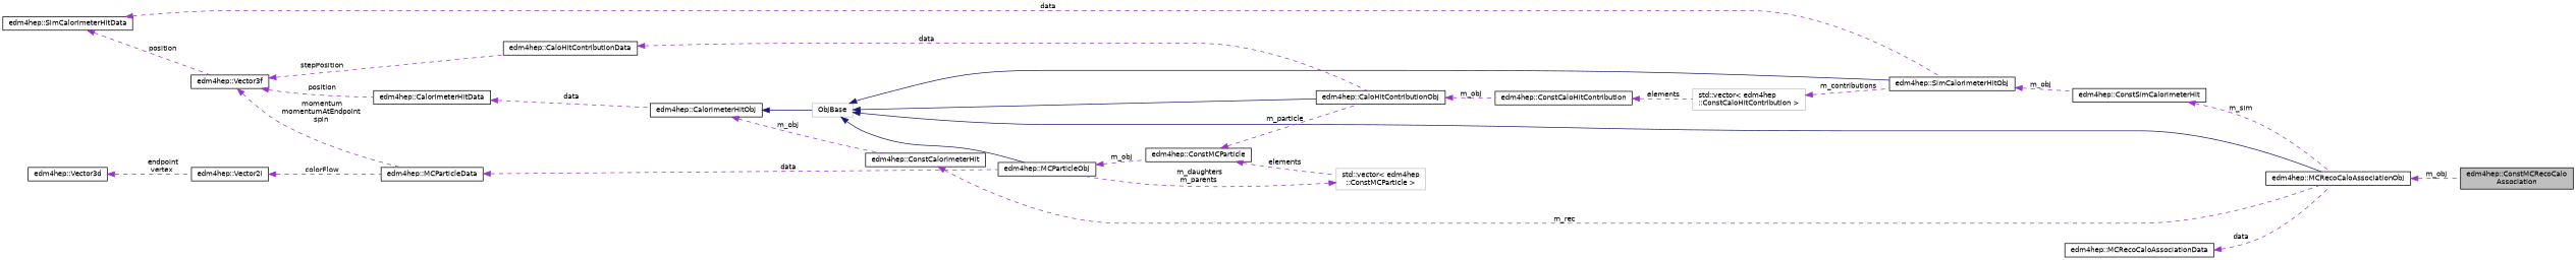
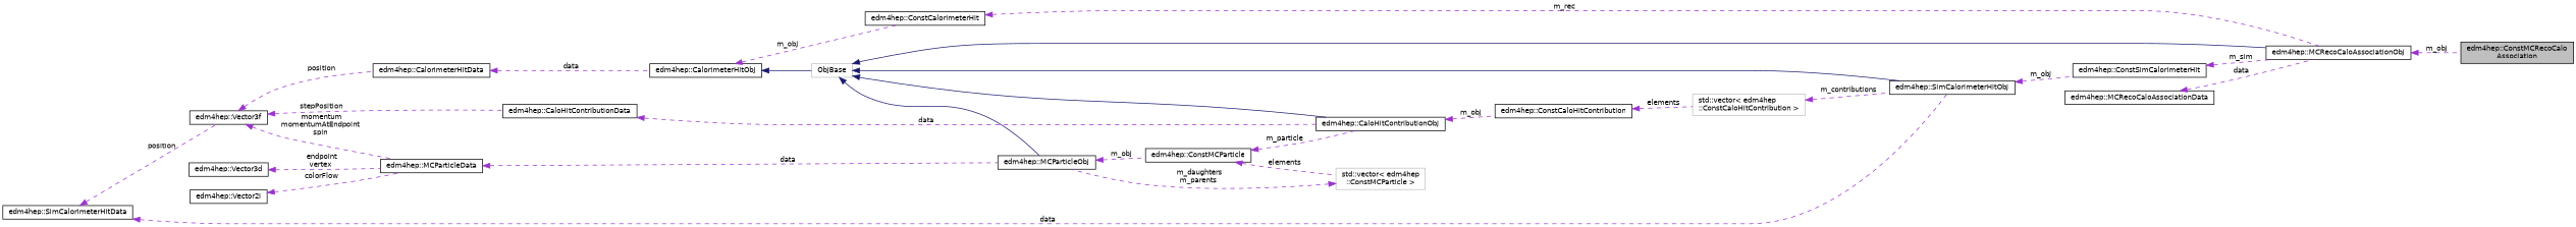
  digraph {
    rankdir=LR
    node [color=black fillcolor=white fontname=Helvetica fontsize=10 shape=record style=filled]
    edge [color=darkorchid3 dir=back fontname=Helvetica fontsize=10 labelfontname=Helvetica labelfontsize=10 style=dashed]
    n1 [fillcolor=grey75 fontcolor=black height=0.2 label="edm4hep::ConstMCRecoCalo\lAssociation" width=0.4]
    n2 [height=0.2 label="edm4hep::MCRecoCaloAssociationObj" width=0.4]
    n3 [color=grey75 height=0.2 label=ObjBase width=0.4]
    n4 [height=0.2 label="edm4hep::SimCalorimeterHitObj" width=0.4]
    n5 [height=0.2 label="edm4hep::CaloHitContributionObj" width=0.4]
    n6 [height=0.2 label="edm4hep::MCParticleObj" width=0.4]
    n7 [height=0.2 label="edm4hep::CalorimeterHitObj" width=0.4]
    n8 [height=0.2 label="edm4hep::ConstCalorimeterHit" width=0.4]
    n9 [height=0.2 label="edm4hep::ConstSimCalorimeterHit" width=0.4]
    n10 [height=0.2 label="edm4hep::ConstCaloHitContribution" width=0.4]
    n11 [height=0.2 label="edm4hep::ConstMCParticle" width=0.4]
    n12 [height=0.2 label="edm4hep::CalorimeterHitData" width=0.4]
    n13 [height=0.2 label="edm4hep::Vector3f" width=0.4]
    n14 [height=0.2 label="edm4hep::MCParticleData" width=0.4]
    n15 [height=0.2 label="edm4hep::CaloHitContributionData" width=0.4]
    n16 [height=0.2 label="edm4hep::SimCalorimeterHitData" width=0.4]
    n17 [height=0.2 label="edm4hep::MCRecoCaloAssociationData" width=0.4]
    n18 [color=grey75 height=0.2 label="std::vector\< edm4hep\l::ConstCaloHitContribution \>" width=0.4]
    n19 [color=grey75 height=0.2 label="std::vector\< edm4hep\l::ConstMCParticle \>" width=0.4]
    n20 [height=0.2 label="edm4hep::Vector3d" width=0.4]
    n21 [height=0.2 label="edm4hep::Vector2i" width=0.4]
    n2 -> n1 [label=" m_obj"]
    n3 -> n2 [color=midnightblue style=solid]
    n3 -> n4 [color=midnightblue style=solid]
    n3 -> n5 [color=midnightblue style=solid]
    n3 -> n6 [color=midnightblue style=solid]
    n4 -> n9 [label=" m_obj"]
    n5 -> n10 [label=" m_obj"]
    n6 -> n11 [label=" m_obj"]
    n7 -> n3 [color=midnightblue style=solid]
    n7 -> n8 [label=" m_obj"]
    n8 -> n2 [label=" m_rec"]
    n9 -> n2 [label=" m_sim"]
    n10 -> n18 [label=" elements"]
    n11 -> n5 [label=" m_particle"]
    n11 -> n19 [label=" elements"]
    n12 -> n7 [label=" data"]
    n13 -> n12 [label=" position"]
    n13 -> n14 [label=" momentum\nmomentumAtEndpoint\nspin"]
    n13 -> n15 [label=" stepPosition"]
    n14 -> n6 [label=" data"]
    n15 -> n5 [label=" data"]
    n16 -> n4 [label=" data"]
    n16 -> n13 [label=" position"]
    n17 -> n2 [label=" data"]
    n18 -> n4 [label=" m_contributions"]
    n19 -> n6 [label=" m_daughters\nm_parents"]
-   n20 -> n21 [label=" endpoint\nvertex"]
+   n20 -> n14 [label=" endpoint\nvertex"]
    n21 -> n14 [label=" colorFlow"]
  }
